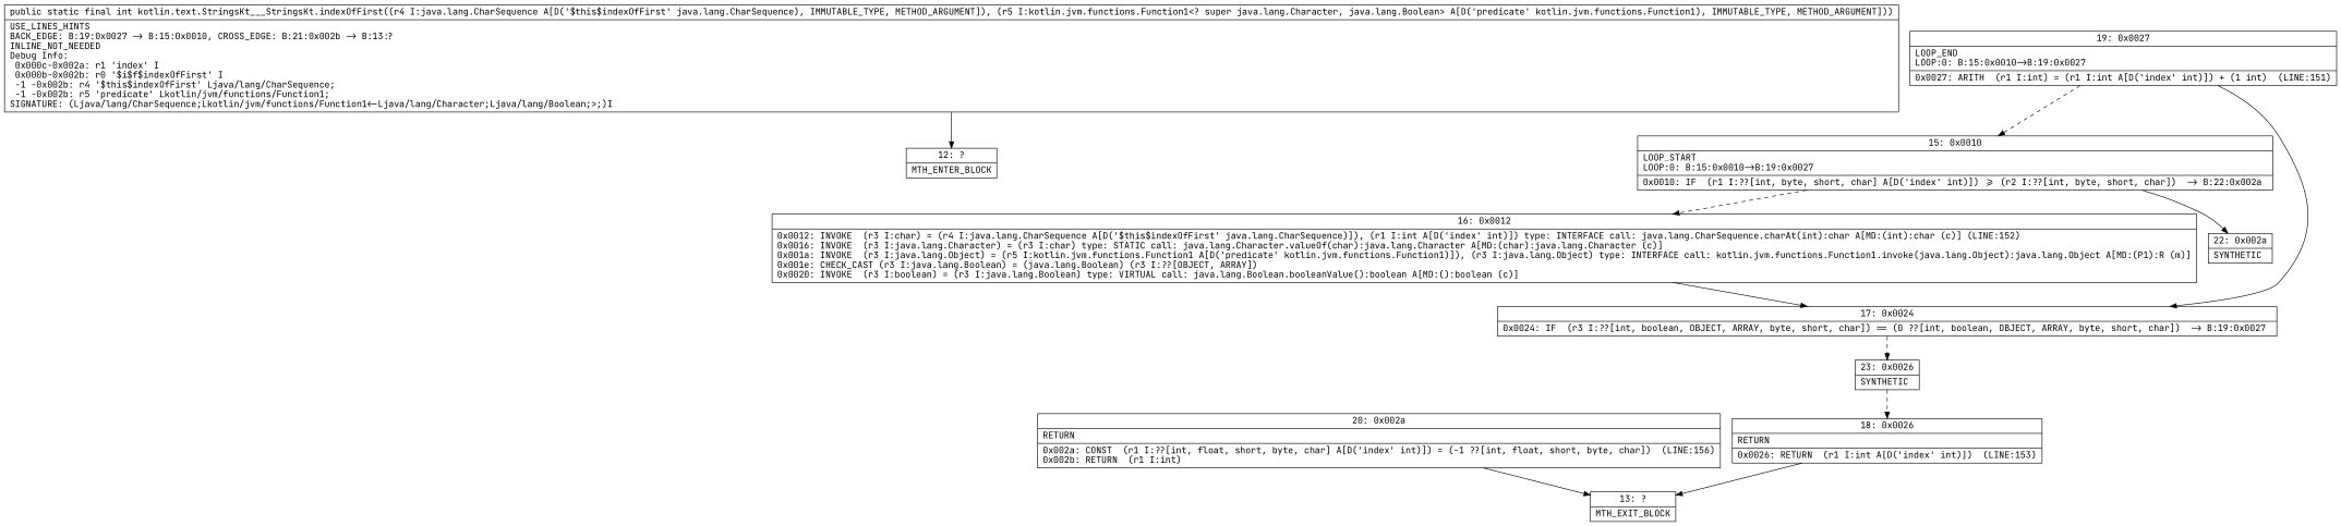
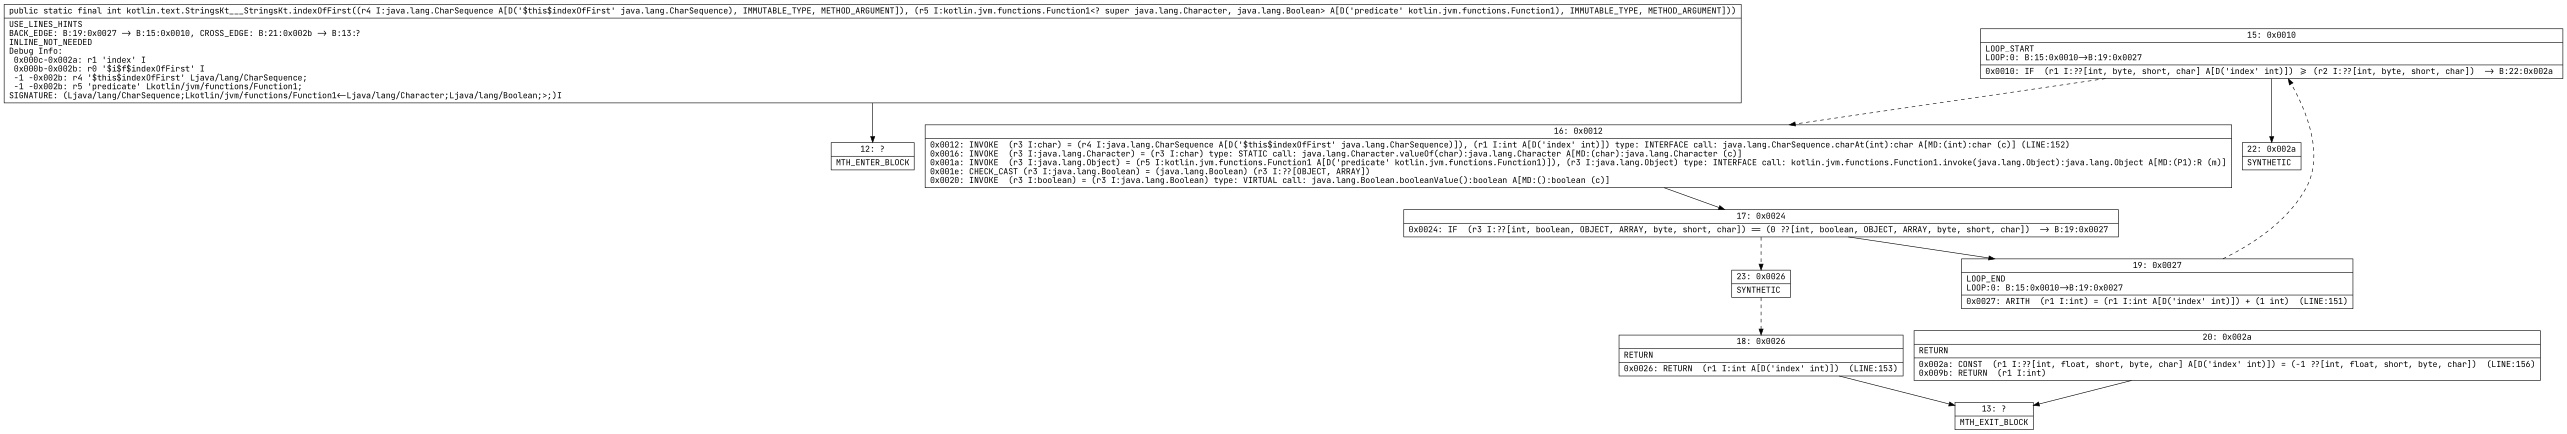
  digraph {
    fontname="JetBrains Mono"
    node [fontname="JetBrains Mono" shape=record]
    edge [fontname="JetBrains Mono"]
    n1 [label="{12\:\ ?|MTH_ENTER_BLOCK\l}"]
    n2 [label="{15\:\ 0x0010|LOOP_START\lLOOP:0: B:15:0x0010\-\>B:19:0x0027\l|0x0010: IF  (r1 I:??[int, byte, short, char] A[D('index' int)]) \>= (r2 I:??[int, byte, short, char])  \-\> B:22:0x002a \l}"]
    n3 [label="{16\:\ 0x0012|0x0012: INVOKE  (r3 I:char) = (r4 I:java.lang.CharSequence A[D('$this$indexOfFirst' java.lang.CharSequence)]), (r1 I:int A[D('index' int)]) type: INTERFACE call: java.lang.CharSequence.charAt(int):char A[MD:(int):char (c)] (LINE:152)\l0x0016: INVOKE  (r3 I:java.lang.Character) = (r3 I:char) type: STATIC call: java.lang.Character.valueOf(char):java.lang.Character A[MD:(char):java.lang.Character (c)]\l0x001a: INVOKE  (r3 I:java.lang.Object) = (r5 I:kotlin.jvm.functions.Function1 A[D('predicate' kotlin.jvm.functions.Function1)]), (r3 I:java.lang.Object) type: INTERFACE call: kotlin.jvm.functions.Function1.invoke(java.lang.Object):java.lang.Object A[MD:(P1):R (m)]\l0x001e: CHECK_CAST (r3 I:java.lang.Boolean) = (java.lang.Boolean) (r3 I:??[OBJECT, ARRAY]) \l0x0020: INVOKE  (r3 I:boolean) = (r3 I:java.lang.Boolean) type: VIRTUAL call: java.lang.Boolean.booleanValue():boolean A[MD:():boolean (c)]\l}"]
    n4 [label="{22\:\ 0x002a|SYNTHETIC\l}"]
    n5 [label="{17\:\ 0x0024|0x0024: IF  (r3 I:??[int, boolean, OBJECT, ARRAY, byte, short, char]) == (0 ??[int, boolean, OBJECT, ARRAY, byte, short, char])  \-\> B:19:0x0027 \l}"]
    n6 [label="{19\:\ 0x0027|LOOP_END\lLOOP:0: B:15:0x0010\-\>B:19:0x0027\l|0x0027: ARITH  (r1 I:int) = (r1 I:int A[D('index' int)]) + (1 int)  (LINE:151)\l}"]
    n7 [label="{23\:\ 0x0026|SYNTHETIC\l}"]
    n8 [label="{18\:\ 0x0026|RETURN\l|0x0026: RETURN  (r1 I:int A[D('index' int)])  (LINE:153)\l}"]
    n9 [label="{13\:\ ?|MTH_EXIT_BLOCK\l}"]
-   n10 [label="{20\:\ 0x002a|RETURN\l|0x002a: CONST  (r1 I:??[int, float, short, byte, char] A[D('index' int)]) = (\-1 ??[int, float, short, byte, char])  (LINE:156)\l0x002b: RETURN  (r1 I:int) \l}"]
+   n10 [label="{20\:\ 0x002a|RETURN\l|0x002a: CONST  (r1 I:??[int, float, short, byte, char] A[D('index' int)]) = (\-1 ??[int, float, short, byte, char])  (LINE:156)\l0x009b: RETURN  (r1 I:int) \l}"]
    n11 [label="{public static final int kotlin.text.StringsKt___StringsKt.indexOfFirst((r4 I:java.lang.CharSequence A[D('$this$indexOfFirst' java.lang.CharSequence), IMMUTABLE_TYPE, METHOD_ARGUMENT]), (r5 I:kotlin.jvm.functions.Function1\<? super java.lang.Character, java.lang.Boolean\> A[D('predicate' kotlin.jvm.functions.Function1), IMMUTABLE_TYPE, METHOD_ARGUMENT]))  | USE_LINES_HINTS\lBACK_EDGE: B:19:0x0027 \-\> B:15:0x0010, CROSS_EDGE: B:21:0x002b \-\> B:13:?\lINLINE_NOT_NEEDED\lDebug Info:\l  0x000c\-0x002a: r1 'index' I\l  0x000b\-0x002b: r0 '$i$f$indexOfFirst' I\l  \-1 \-0x002b: r4 '$this$indexOfFirst' Ljava\/lang\/CharSequence;\l  \-1 \-0x002b: r5 'predicate' Lkotlin\/jvm\/functions\/Function1;\lSIGNATURE: (Ljava\/lang\/CharSequence;Lkotlin\/jvm\/functions\/Function1\<\-Ljava\/lang\/Character;Ljava\/lang\/Boolean;\>;)I\l}"]
    n2 -> n3 [style=dashed]
    n2 -> n4
    n3 -> n5
-   n6 -> n5
+   n5 -> n6
    n5 -> n7 [style=dashed]
    n6 -> n2 [style=dashed]
    n7 -> n8 [style=dashed]
    n8 -> n9
    n10 -> n9
    n11 -> n1
  }
